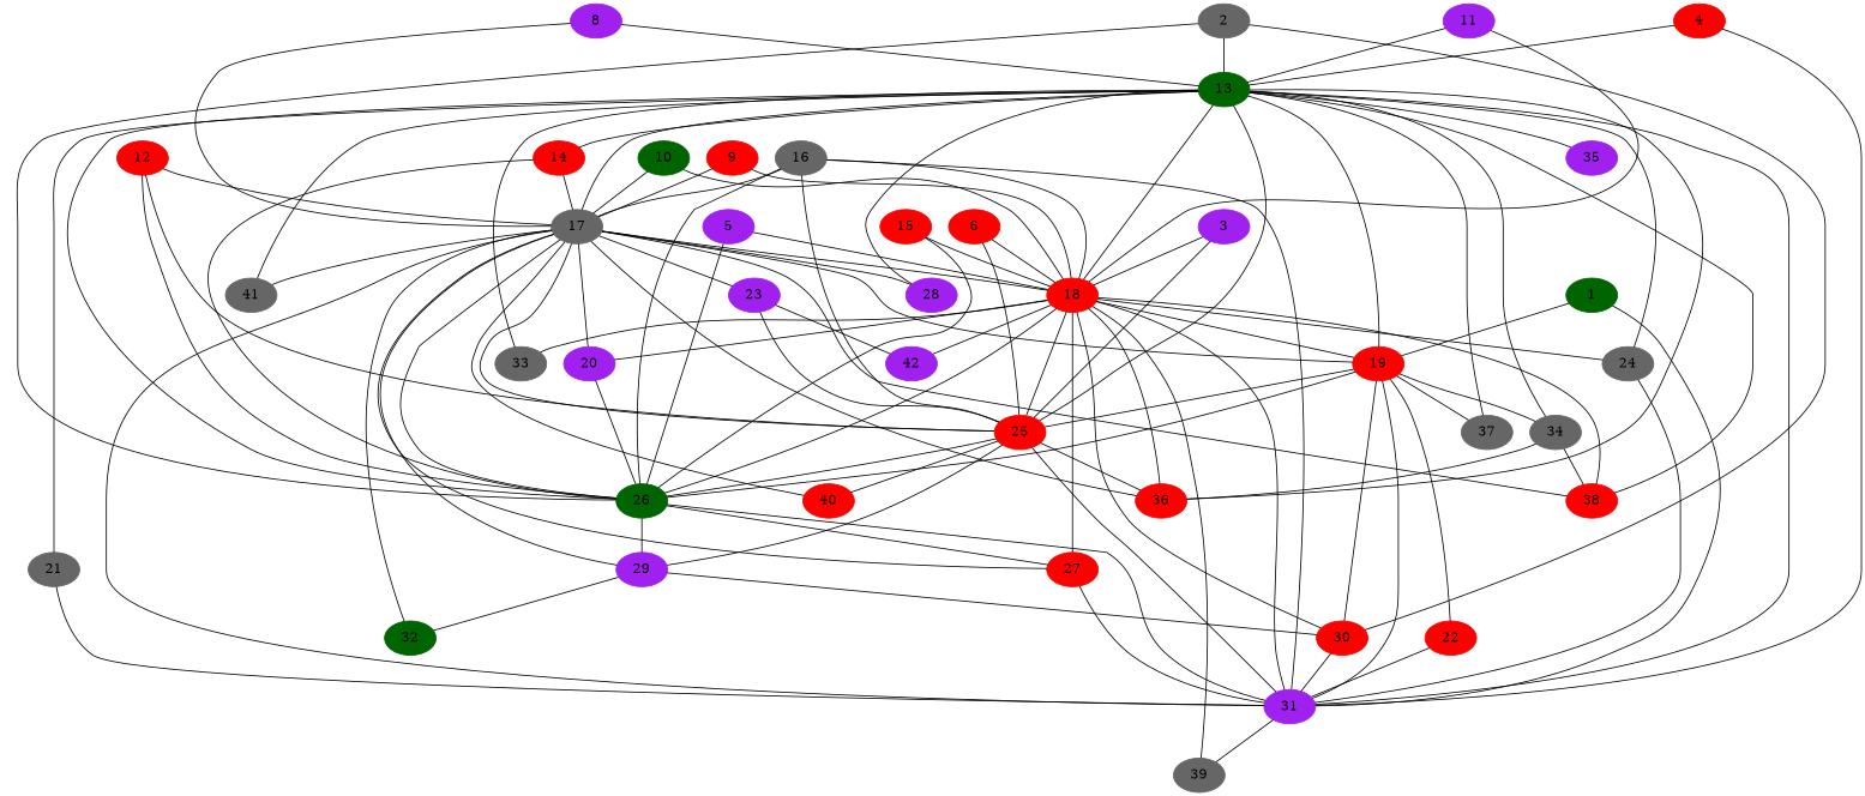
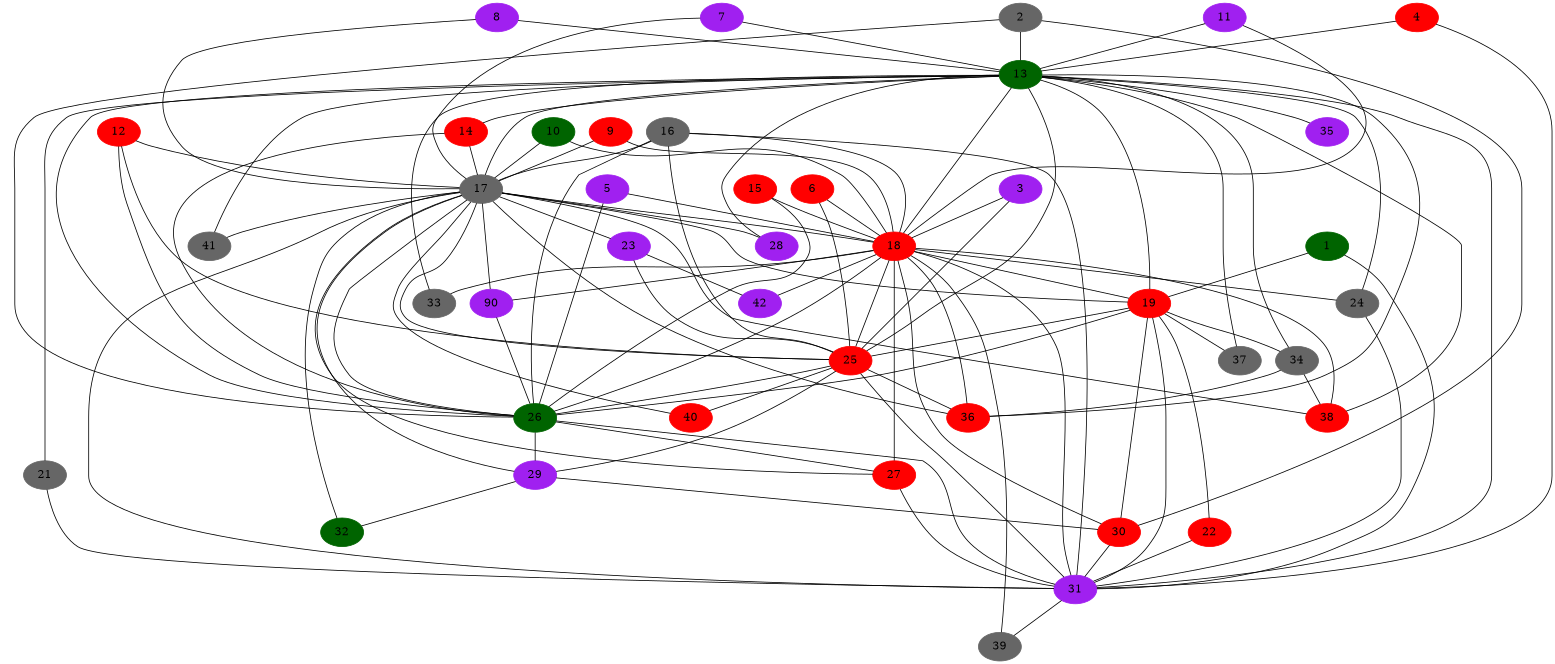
  graph {
    node [color=red style=filled]
    edge [weight=1.0]
    1 [color=darkgreen]
    19
    31 [color=purple]
    26 [color=darkgreen]
    30
    25
    34 [color=gray40]
    37 [color=gray40]
    22
    39 [color=gray40]
    2 [color=gray40]
    13 [color=darkgreen]
    18
    17 [color=gray40]
    14
    21 [color=gray40]
    24 [color=gray40]
    28 [color=purple]
    33 [color=gray40]
    35 [color=purple]
    36
    38
    41 [color=gray40]
    27
    29 [color=purple]
    3 [color=purple]
-   20 [color=purple]
+   20 [color=purple label=90]
    42 [color=purple]
    40
    4
    5 [color=purple]
    6
+   7 [color=purple]
    23 [color=purple]
    32 [color=darkgreen]
    8 [color=purple]
    9
    10 [color=darkgreen]
    11 [color=purple]
    12
    15
    16 [color=gray40]
    1 -- 19
    1 -- 31
    19 -- 31
    19 -- 26
    19 -- 30
    19 -- 25 [weight=2.0]
    19 -- 34
    19 -- 37
    19 -- 22
    31 -- 39
    26 -- 31
    26 -- 27
    26 -- 29
    30 -- 31 [weight=2.0]
    25 -- 31
    25 -- 26
    25 -- 36
    25 -- 29
    25 -- 40
    34 -- 36
    34 -- 38
    22 -- 31
    2 -- 26
    2 -- 30
    2 -- 13
    13 -- 19 [weight=2.0]
    13 -- 31 [weight=2.0]
    13 -- 26 [weight=2.0]
    13 -- 25 [weight=2.0]
    13 -- 34 [weight=2.0]
    13 -- 37 [weight=2.0]
    13 -- 18 [weight=4.0]
    13 -- 17 [weight=4.0]
    13 -- 14
    13 -- 21
    13 -- 24
    13 -- 28
    13 -- 33
    13 -- 35 [weight=2.0]
    13 -- 36
    13 -- 38
    13 -- 41
    18 -- 19 [weight=2.0]
    18 -- 31 [weight=2.0]
    18 -- 26 [weight=3.0]
    18 -- 30
    18 -- 25 [weight=3.0]
    18 -- 39
    18 -- 24
    18 -- 33
    18 -- 36
    18 -- 38
    18 -- 27 [weight=2.0]
    18 -- 20
    18 -- 42
    17 -- 19 [weight=2.0]
    17 -- 31 [weight=2.0]
    17 -- 26 [weight=3.0]
    17 -- 25 [weight=2.0]
    17 -- 18 [weight=5.0]
    17 -- 28
    17 -- 36
    17 -- 38
    17 -- 41 [weight=3.0]
    17 -- 27
    17 -- 29
    17 -- 20
    17 -- 40
    17 -- 23
    17 -- 32
    14 -- 26
    14 -- 17
    21 -- 31
    24 -- 31
    27 -- 31
    29 -- 30
    29 -- 32
    3 -- 25
    3 -- 18
    20 -- 26
    4 -- 31
    4 -- 13
    5 -- 26
    5 -- 18
    6 -- 25
    6 -- 18
+   7 -- 13
+   7 -- 17
    23 -- 25
    23 -- 42
    8 -- 13
    8 -- 17
    9 -- 18
    9 -- 17
    10 -- 18
    10 -- 17
    11 -- 13
    11 -- 18
    12 -- 26
    12 -- 25
    12 -- 17
    15 -- 26
    15 -- 18
    16 -- 31
    16 -- 26
    16 -- 25
    16 -- 18
    16 -- 17
  }
